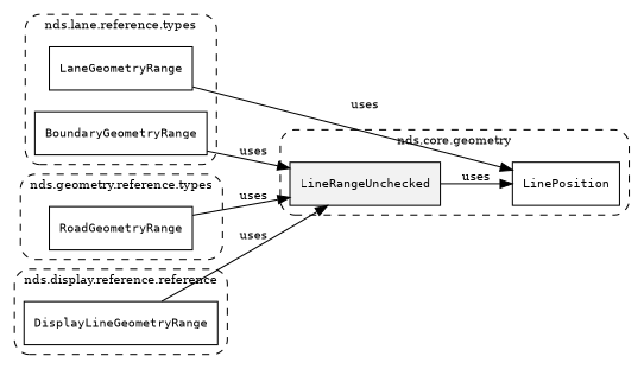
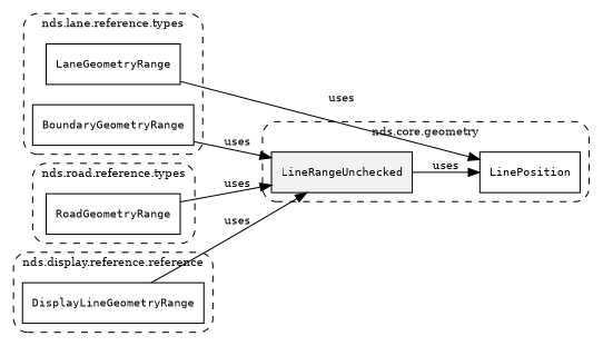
  digraph {
    fontsize=10
    rankdir=LR
    node [fontsize=10 shape=box]
    edge [fontsize=10]
    n1 [fillcolor="#0000000D" label=<<font face="monospace"><table align="center" border="0" cellspacing="0" cellpadding="0"><tr><td href="../../../content/packages/nds.core.geometry.html#Structure-LineRangeUnchecked" title="Structure defined in nds.core.geometry">LineRangeUnchecked</td></tr></table></font>> style=filled]
    n2 [label=<<font face="monospace"><table align="center" border="0" cellspacing="0" cellpadding="0"><tr><td href="../../../content/packages/nds.core.geometry.html#Subtype-LinePosition" title="Subtype defined in nds.core.geometry">LinePosition</td></tr></table></font>>]
    n3 [label=<<font face="monospace"><table align="center" border="0" cellspacing="0" cellpadding="0"><tr><td href="../../../content/packages/nds.lane.reference.types.html#Subtype-LaneGeometryRange" title="Subtype defined in nds.lane.reference.types">LaneGeometryRange</td></tr></table></font>>]
    n4 [label=<<font face="monospace"><table align="center" border="0" cellspacing="0" cellpadding="0"><tr><td href="../../../content/packages/nds.lane.reference.types.html#Subtype-BoundaryGeometryRange" title="Subtype defined in nds.lane.reference.types">BoundaryGeometryRange</td></tr></table></font>>]
    n5 [label=<<font face="monospace"><table align="center" border="0" cellspacing="0" cellpadding="0"><tr><td href="../../../content/packages/nds.road.reference.types.html#Subtype-RoadGeometryRange" title="Subtype defined in nds.road.reference.types">RoadGeometryRange</td></tr></table></font>>]
    n6 [label=<<font face="monospace"><table align="center" border="0" cellspacing="0" cellpadding="0"><tr><td href="../../../content/packages/nds.display.reference.types.html#Subtype-DisplayLineGeometryRange" title="Subtype defined in nds.display.reference.types">DisplayLineGeometryRange</td></tr></table></font>>]
    subgraph cluster_1 {
      label="nds.core.geometry"
      style="dashed, rounded"
      n1
      n2
    }
    subgraph cluster_2 {
      label="nds.lane.reference.types"
      style="dashed, rounded"
      n3
      n4
    }
    subgraph cluster_3 {
-     label="nds.geometry.reference.types"
+     label="nds.road.reference.types"
      style="dashed, rounded"
      n5
    }
    subgraph cluster_4 {
      label="nds.display.reference.reference"
      style="dashed, rounded"
      n6
    }
    n1 -> n2 [label=uses]
    n3 -> n2 [label=uses]
    n4 -> n1 [label=uses]
    n5 -> n1 [label=uses]
    n6 -> n1 [label=uses]
  }
